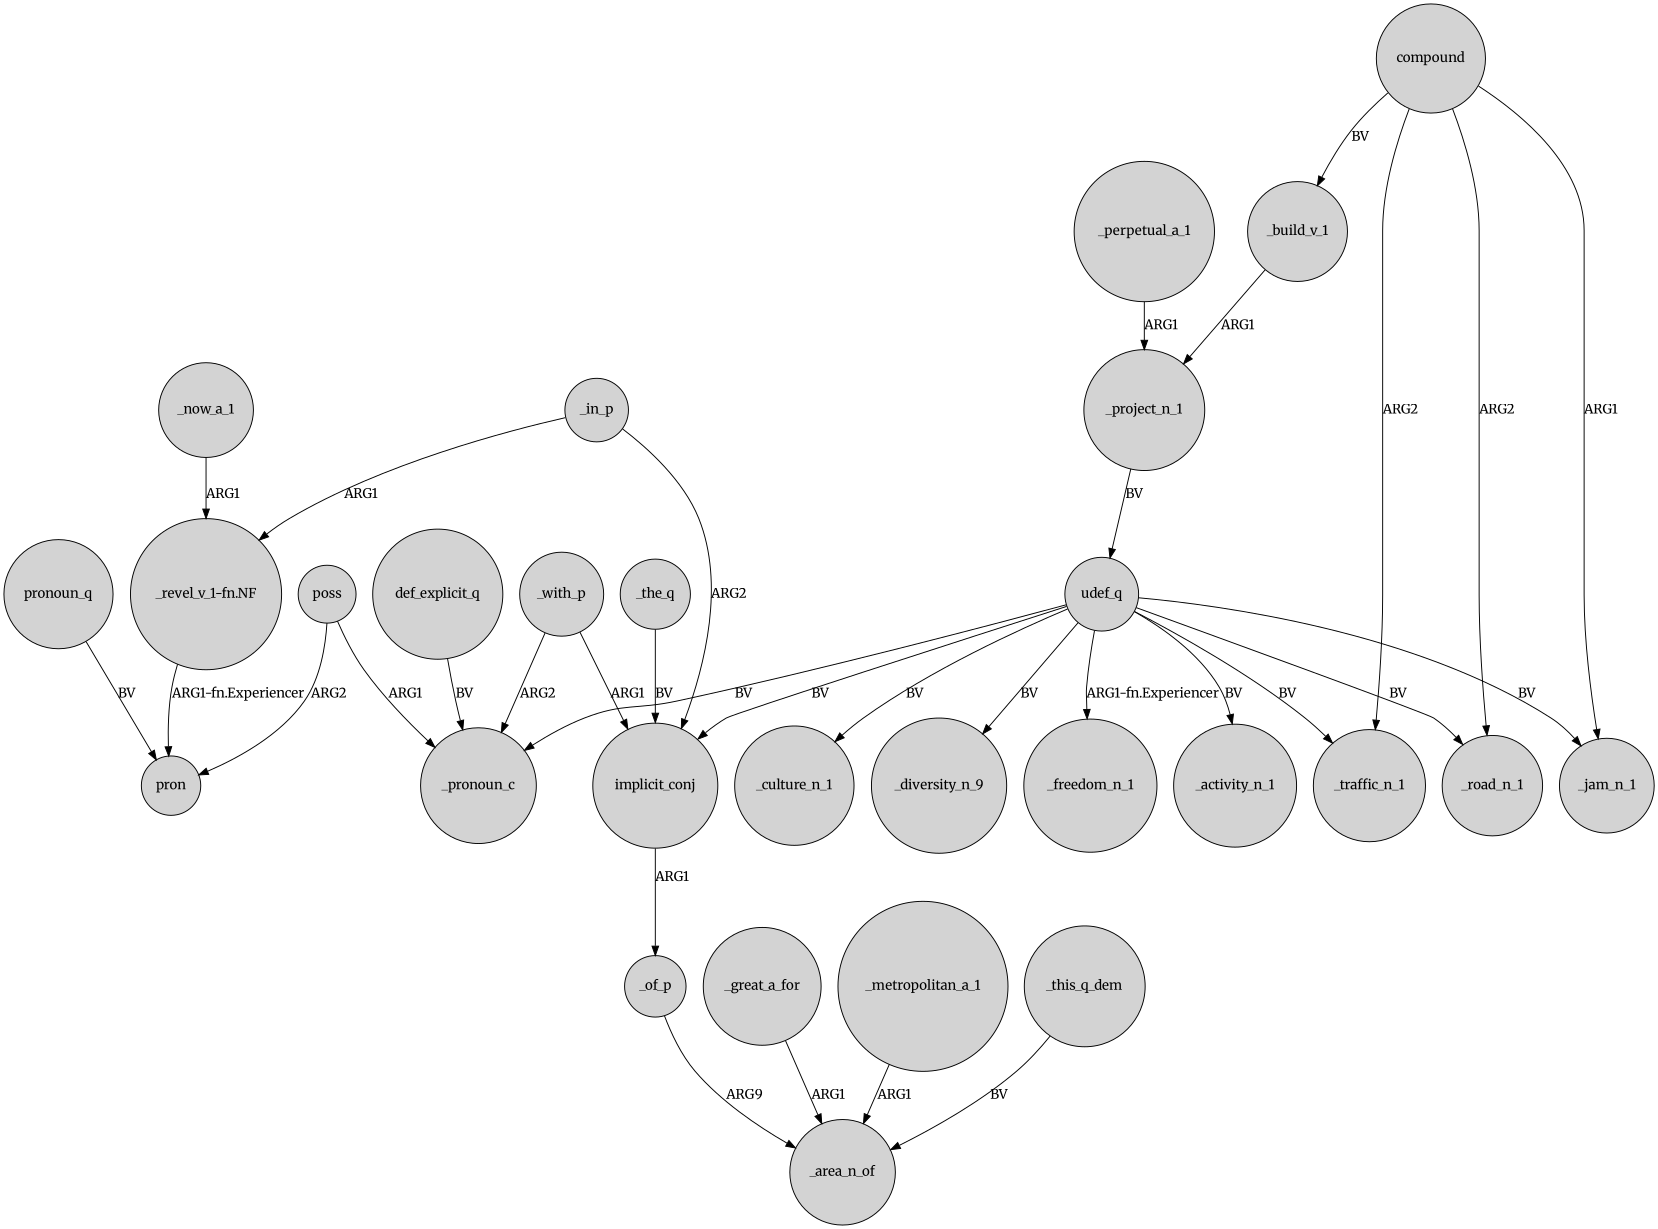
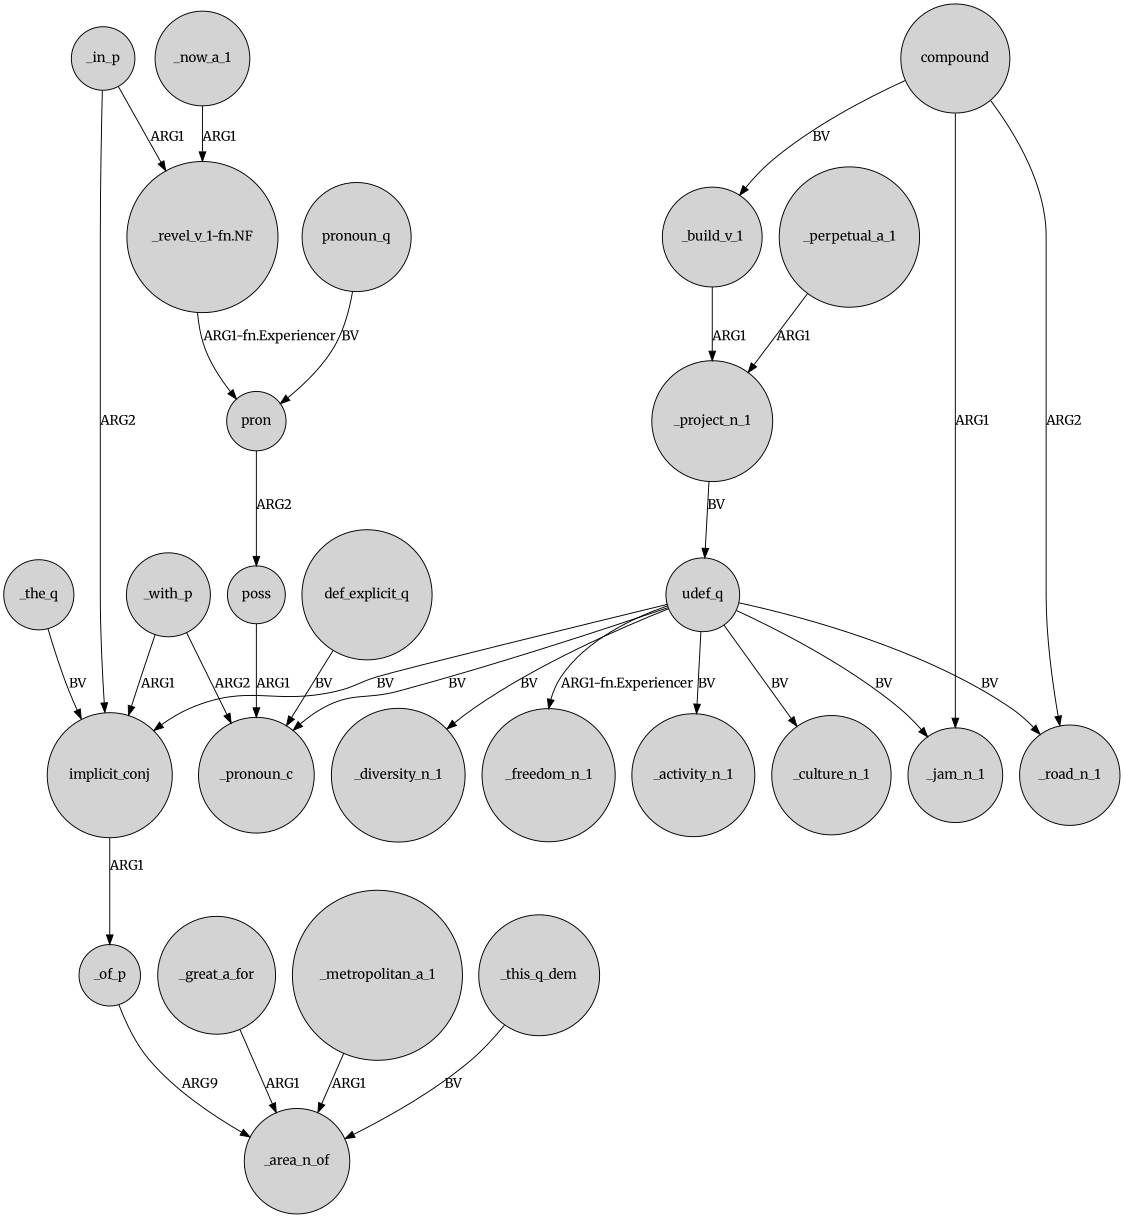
  digraph {
    fontname=Merriweather
    node [fontname=Merriweather shape=circle style=filled]
    edge [fontname=Merriweather]
    _in_p
    "_revel_v_1-fn.NF"
    implicit_conj
    pron
    _of_p
    _with_p
    n7 [label=_pronoun_c]
    udef_q
    _activity_n_1
-   _traffic_n_1
    _culture_n_1
    _road_n_1
    _jam_n_1
-   _diversity_n_1 [label=_diversity_n_9]
+   _diversity_n_1
    _freedom_n_1
    _project_n_1
    poss
    _perpetual_a_1
    _build_v_1
    compound
    def_explicit_q
    _the_q
    _great_a_for
    _area_n_of
    pronoun_q
    _metropolitan_a_1
    _now_a_1
    _this_q_dem
    _in_p -> "_revel_v_1-fn.NF" [label=ARG1]
    _in_p -> implicit_conj [label=ARG2]
    "_revel_v_1-fn.NF" -> pron [label="ARG1-fn.Experiencer"]
    implicit_conj -> _of_p [label=ARG1]
    _of_p -> _area_n_of [label=ARG9]
    _with_p -> implicit_conj [label=ARG1]
    _with_p -> n7 [label=ARG2]
    udef_q -> implicit_conj [label=BV]
    udef_q -> n7 [label=BV]
    udef_q -> _activity_n_1 [label=BV]
-   udef_q -> _traffic_n_1 [label=BV]
    udef_q -> _culture_n_1 [label=BV]
    udef_q -> _road_n_1 [label=BV]
    udef_q -> _jam_n_1 [label=BV]
    udef_q -> _diversity_n_1 [label=BV]
    udef_q -> _freedom_n_1 [label="ARG1-fn.Experiencer"]
    _project_n_1 -> udef_q [label=BV]
-   poss -> pron [label=ARG2]
+   pron -> poss [label=ARG2]
    poss -> n7 [label=ARG1]
    _perpetual_a_1 -> _project_n_1 [label=ARG1]
    _build_v_1 -> _project_n_1 [label=ARG1]
-   compound -> _traffic_n_1 [label=ARG2]
    compound -> _road_n_1 [label=ARG2]
    compound -> _jam_n_1 [label=ARG1]
    compound -> _build_v_1 [label=BV]
    def_explicit_q -> n7 [label=BV]
    _the_q -> implicit_conj [label=BV]
    _great_a_for -> _area_n_of [label=ARG1]
    pronoun_q -> pron [label=BV]
    _metropolitan_a_1 -> _area_n_of [label=ARG1]
    _now_a_1 -> "_revel_v_1-fn.NF" [label=ARG1]
    _this_q_dem -> _area_n_of [label=BV]
  }
